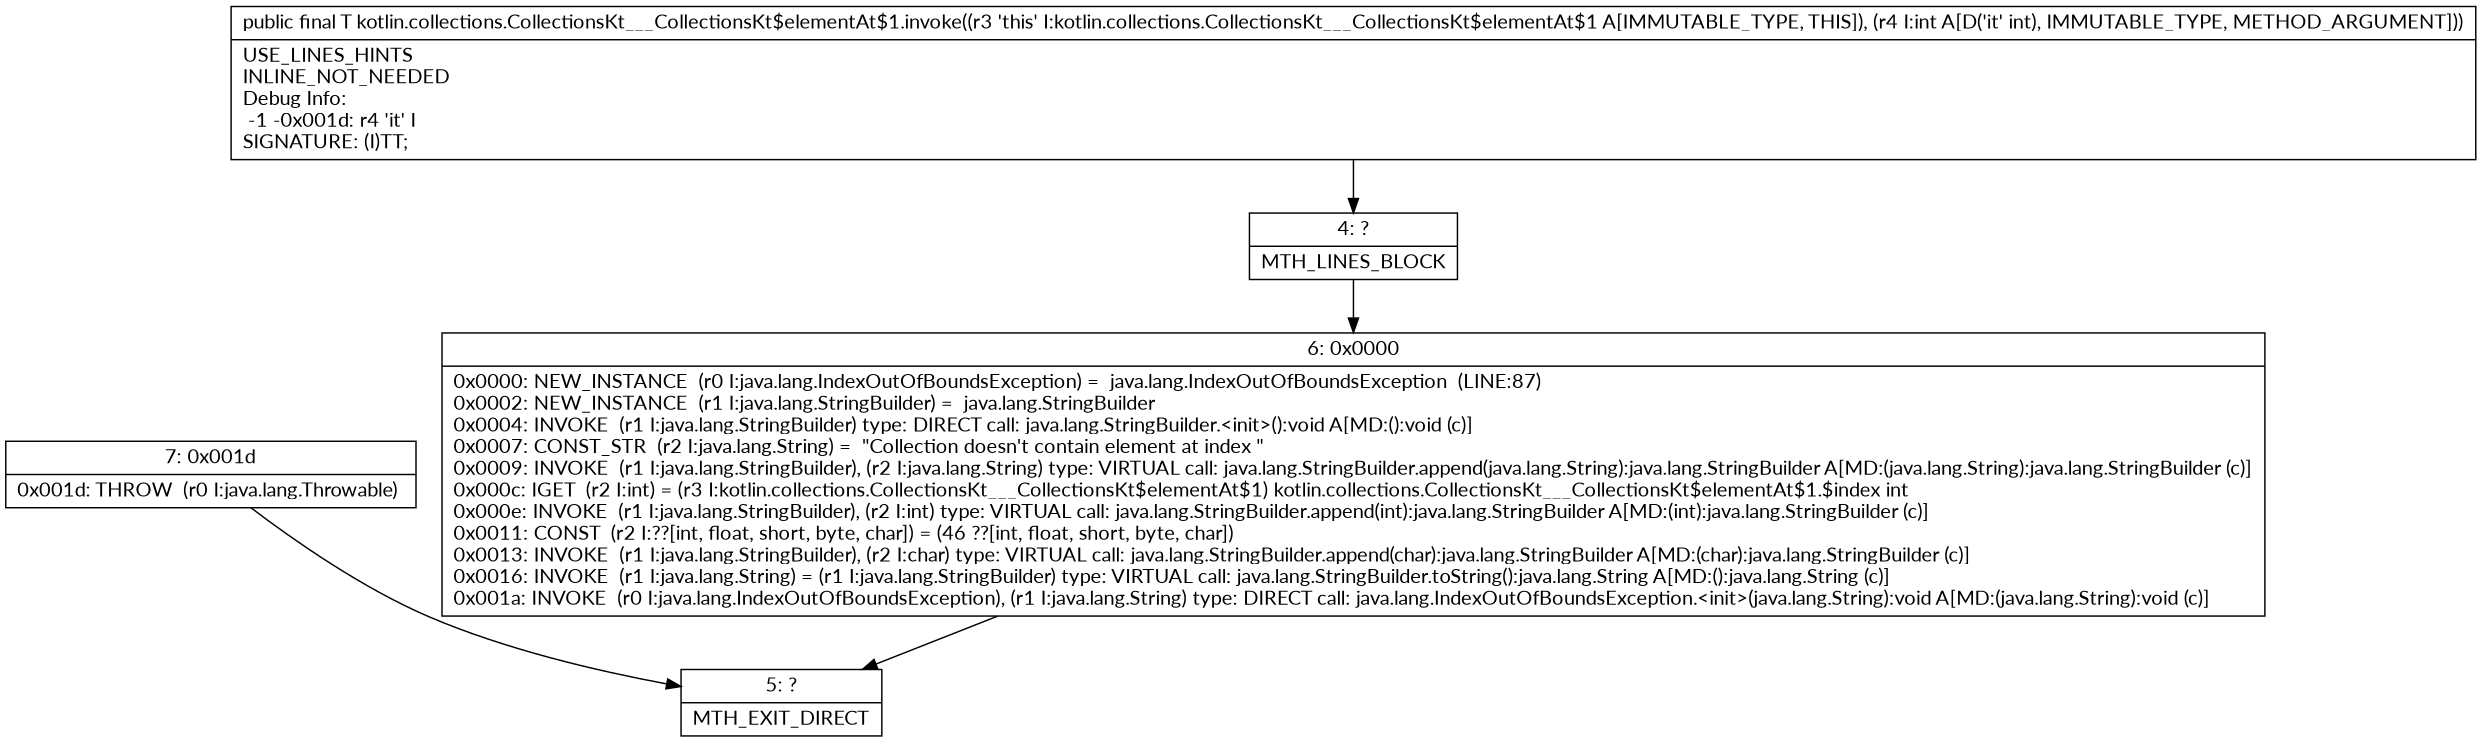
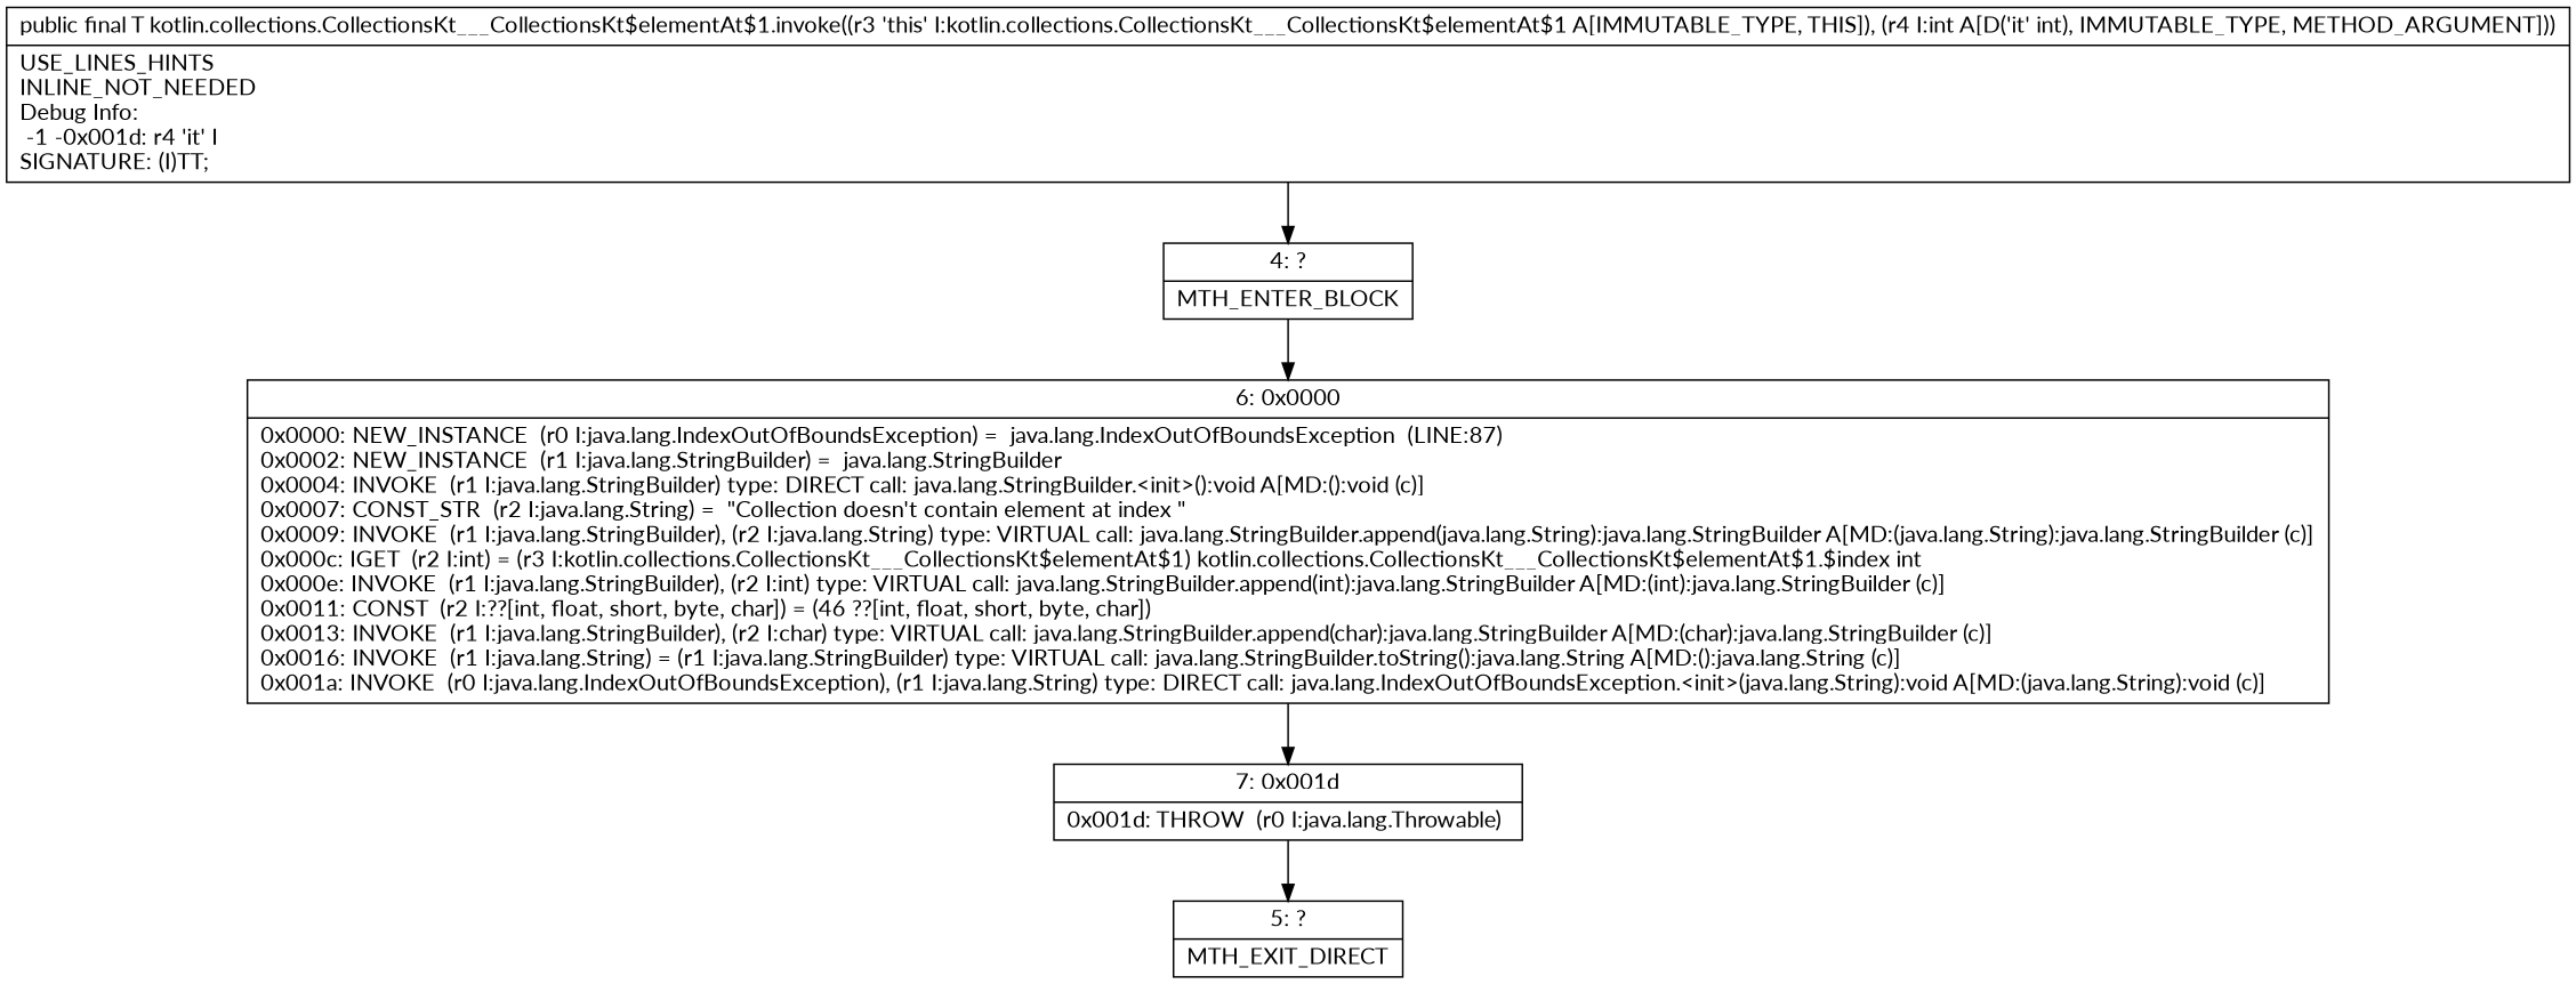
  digraph {
    fontname=Lato
    node [fontname=Lato shape=record]
    edge [fontname=Lato]
-   n1 [label="{4\:\ ?|MTH_LINES_BLOCK\l}"]
+   n1 [label="{4\:\ ?|MTH_ENTER_BLOCK\l}"]
    n2 [label="{6\:\ 0x0000|0x0000: NEW_INSTANCE  (r0 I:java.lang.IndexOutOfBoundsException) =  java.lang.IndexOutOfBoundsException  (LINE:87)\l0x0002: NEW_INSTANCE  (r1 I:java.lang.StringBuilder) =  java.lang.StringBuilder \l0x0004: INVOKE  (r1 I:java.lang.StringBuilder) type: DIRECT call: java.lang.StringBuilder.\<init\>():void A[MD:():void (c)]\l0x0007: CONST_STR  (r2 I:java.lang.String) =  \"Collection doesn't contain element at index \" \l0x0009: INVOKE  (r1 I:java.lang.StringBuilder), (r2 I:java.lang.String) type: VIRTUAL call: java.lang.StringBuilder.append(java.lang.String):java.lang.StringBuilder A[MD:(java.lang.String):java.lang.StringBuilder (c)]\l0x000c: IGET  (r2 I:int) = (r3 I:kotlin.collections.CollectionsKt___CollectionsKt$elementAt$1) kotlin.collections.CollectionsKt___CollectionsKt$elementAt$1.$index int \l0x000e: INVOKE  (r1 I:java.lang.StringBuilder), (r2 I:int) type: VIRTUAL call: java.lang.StringBuilder.append(int):java.lang.StringBuilder A[MD:(int):java.lang.StringBuilder (c)]\l0x0011: CONST  (r2 I:??[int, float, short, byte, char]) = (46 ??[int, float, short, byte, char]) \l0x0013: INVOKE  (r1 I:java.lang.StringBuilder), (r2 I:char) type: VIRTUAL call: java.lang.StringBuilder.append(char):java.lang.StringBuilder A[MD:(char):java.lang.StringBuilder (c)]\l0x0016: INVOKE  (r1 I:java.lang.String) = (r1 I:java.lang.StringBuilder) type: VIRTUAL call: java.lang.StringBuilder.toString():java.lang.String A[MD:():java.lang.String (c)]\l0x001a: INVOKE  (r0 I:java.lang.IndexOutOfBoundsException), (r1 I:java.lang.String) type: DIRECT call: java.lang.IndexOutOfBoundsException.\<init\>(java.lang.String):void A[MD:(java.lang.String):void (c)]\l}"]
    n3 [label="{7\:\ 0x001d|0x001d: THROW  (r0 I:java.lang.Throwable) \l}"]
    n4 [label="{5\:\ ?|MTH_EXIT_DIRECT\l}"]
    n5 [label="{public final T kotlin.collections.CollectionsKt___CollectionsKt$elementAt$1.invoke((r3 'this' I:kotlin.collections.CollectionsKt___CollectionsKt$elementAt$1 A[IMMUTABLE_TYPE, THIS]), (r4 I:int A[D('it' int), IMMUTABLE_TYPE, METHOD_ARGUMENT]))  | USE_LINES_HINTS\lINLINE_NOT_NEEDED\lDebug Info:\l  \-1 \-0x001d: r4 'it' I\lSIGNATURE: (I)TT;\l}"]
    n1 -> n2
-   n2 -> n4
+   n2 -> n3
    n3 -> n4
    n5 -> n1
  }
